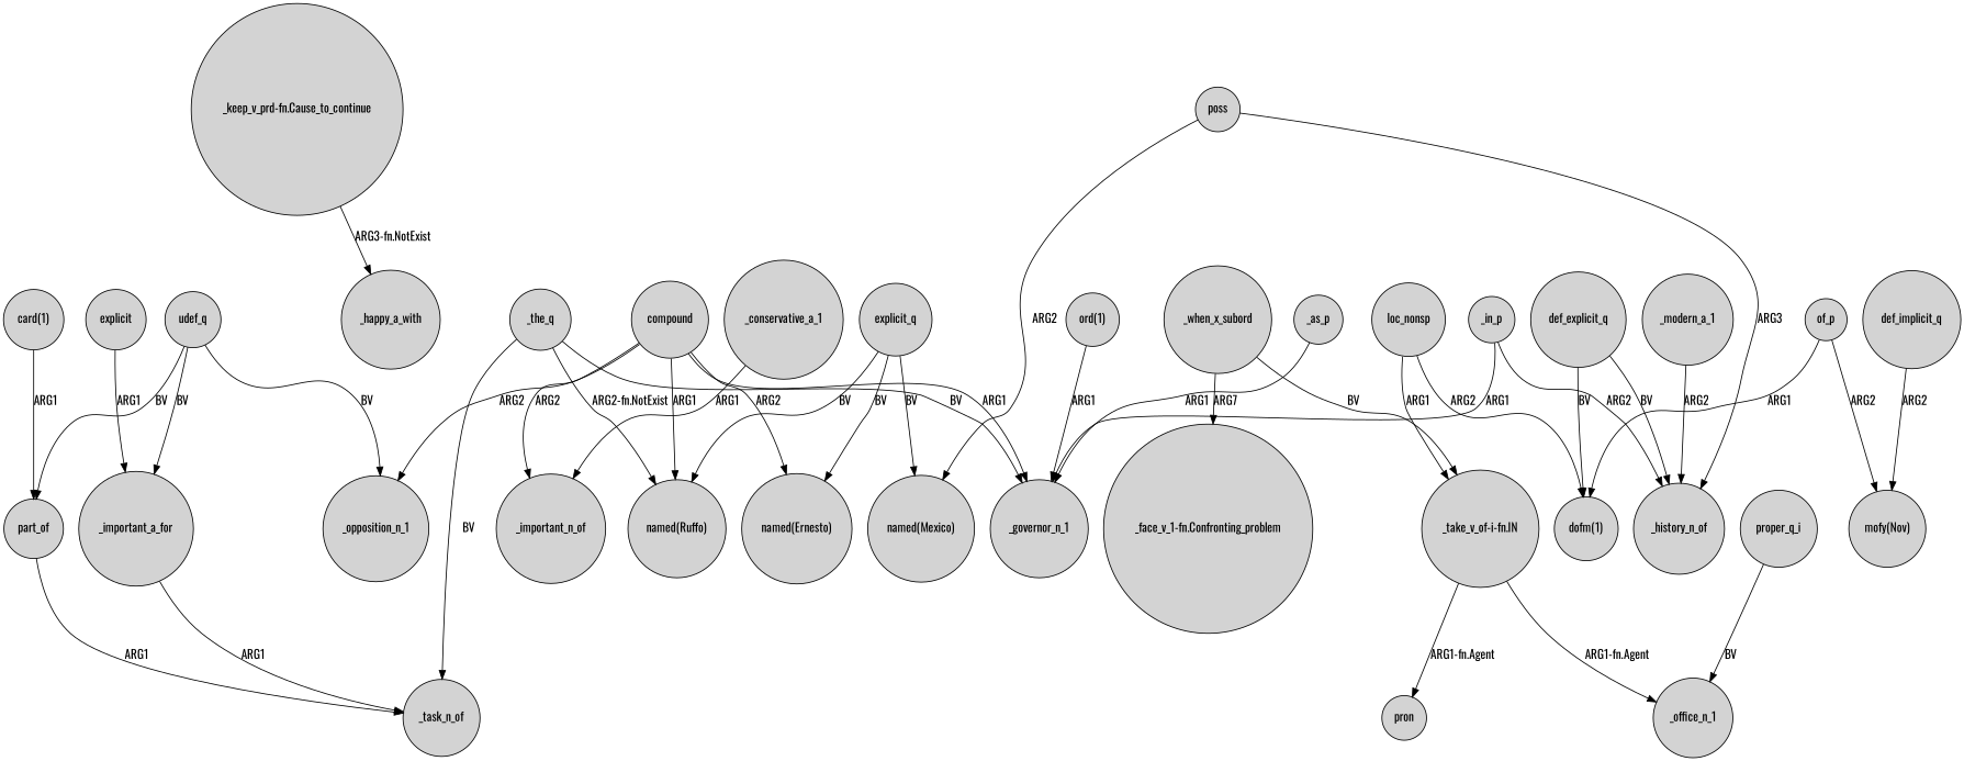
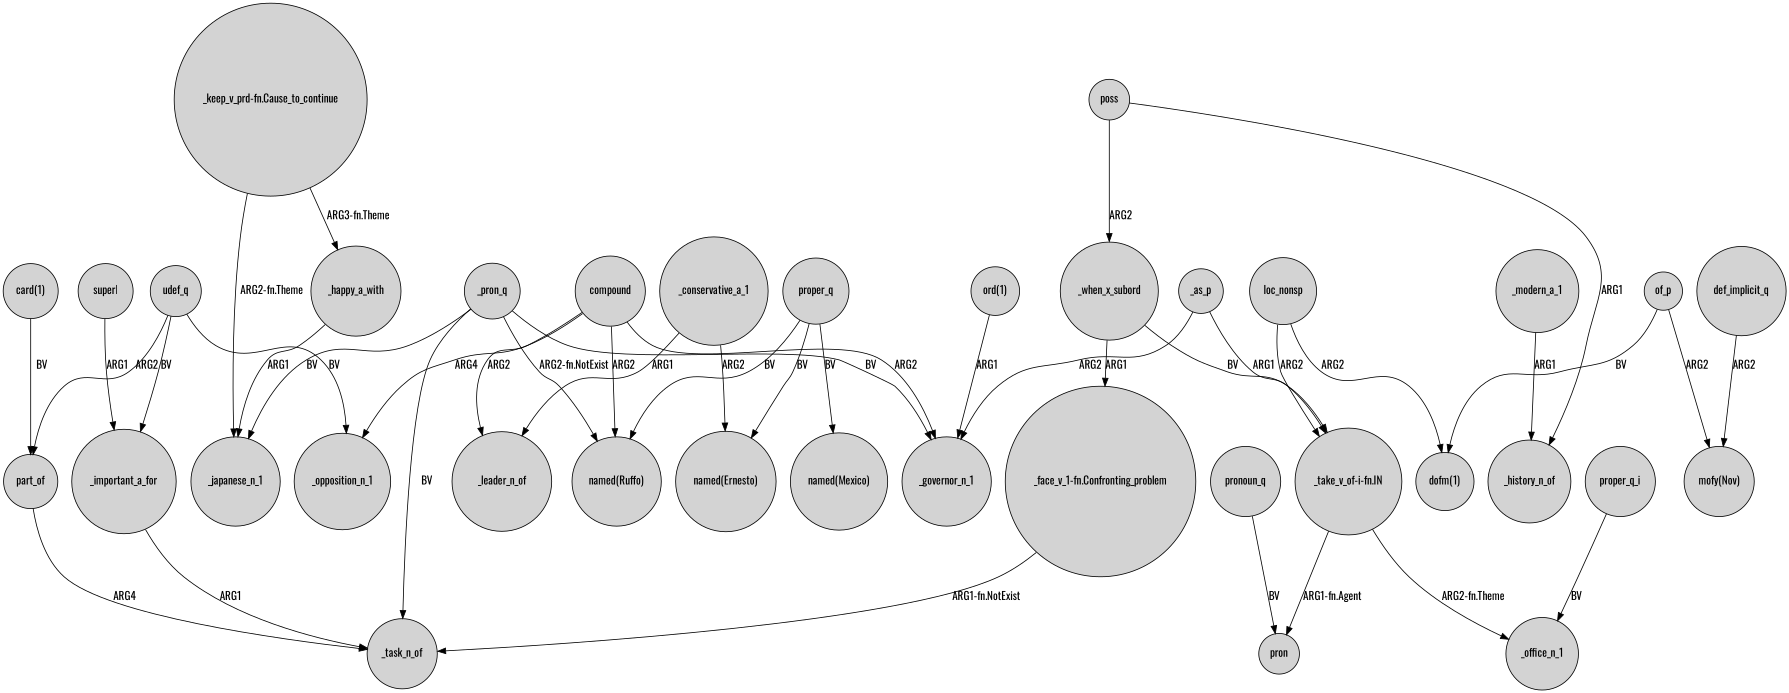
  digraph {
    fontname=Oswald
    node [fontname=Oswald shape=circle style=filled]
    edge [fontname=Oswald]
    _important_a_for
    _task_n_of
    "_keep_v_prd-fn.Cause_to_continue"
+   _japanese_n_1
    _happy_a_with
    udef_q
    part_of
    _opposition_n_1
-   def_explicit_q
    _history_n_of
    "dofm(1)"
    _conservative_a_1
-   _leader_n_of [label=_important_n_of]
+   _leader_n_of
    _modern_a_1
    "_take_v_of-i-fn.IN"
    pron
    _office_n_1
    _as_p
    _governor_n_1
    loc_nonsp
    compound
    "named(Ruffo)"
    "named(Ernesto)"
    "ord(1)"
-   _the_q
+   _the_q [label=_pron_q]
    n26 [label=proper_q_i]
-   superl [label=explicit]
+   superl
    _when_x_subord
    "_face_v_1-fn.Confronting_problem"
-   proper_q [label=explicit_q]
+   proper_q
    "named(Mexico)"
-   _in_p
+   pronoun_q
    poss
    "card(1)"
    of_p
    "mofy(Nov)"
    def_implicit_q
    _important_a_for -> _task_n_of [label=ARG1]
-   "_keep_v_prd-fn.Cause_to_continue" -> _happy_a_with [label="ARG3-fn.NotExist"]
+   "_keep_v_prd-fn.Cause_to_continue" -> _japanese_n_1 [label="ARG2-fn.Theme"]
+   "_keep_v_prd-fn.Cause_to_continue" -> _happy_a_with [label="ARG3-fn.Theme"]
+   _happy_a_with -> _japanese_n_1 [label=ARG1]
    udef_q -> _important_a_for [label=BV]
-   udef_q -> part_of [label=BV]
+   udef_q -> part_of [label=ARG2]
    udef_q -> _opposition_n_1 [label=BV]
-   part_of -> _task_n_of [label=ARG1]
-   def_explicit_q -> _history_n_of [label=BV]
-   def_explicit_q -> "dofm(1)" [label=BV]
+   part_of -> _task_n_of [label=ARG4]
    _conservative_a_1 -> _leader_n_of [label=ARG1]
-   _modern_a_1 -> _history_n_of [label=ARG2]
+   _modern_a_1 -> _history_n_of [label=ARG1]
    "_take_v_of-i-fn.IN" -> pron [label="ARG1-fn.Agent"]
-   "_take_v_of-i-fn.IN" -> _office_n_1 [label="ARG1-fn.Agent"]
-   _as_p -> _governor_n_1 [label=ARG1]
+   "_take_v_of-i-fn.IN" -> _office_n_1 [label="ARG2-fn.Theme"]
+   _as_p -> "_take_v_of-i-fn.IN" [label=ARG1]
+   _as_p -> _governor_n_1 [label=ARG2]
    loc_nonsp -> "dofm(1)" [label=ARG2]
-   loc_nonsp -> "_take_v_of-i-fn.IN" [label=ARG1]
-   compound -> _opposition_n_1 [label=ARG2]
+   loc_nonsp -> "_take_v_of-i-fn.IN" [label=ARG2]
+   compound -> _opposition_n_1 [label=ARG4]
    compound -> _leader_n_of [label=ARG2]
-   compound -> _governor_n_1 [label=ARG1]
-   compound -> "named(Ruffo)" [label=ARG1]
-   compound -> "named(Ernesto)" [label=ARG2]
+   compound -> _governor_n_1 [label=ARG2]
+   compound -> "named(Ruffo)" [label=ARG2]
+   _conservative_a_1 -> "named(Ernesto)" [label=ARG2]
    "ord(1)" -> _governor_n_1 [label=ARG1]
    _the_q -> _task_n_of [label=BV]
+   _the_q -> _japanese_n_1 [label=BV]
    _the_q -> _governor_n_1 [label=BV]
    _the_q -> "named(Ruffo)" [label="ARG2-fn.NotExist"]
    n26 -> _office_n_1 [label=BV]
    superl -> _important_a_for [label=ARG1]
    _when_x_subord -> "_take_v_of-i-fn.IN" [label=BV]
-   _when_x_subord -> "_face_v_1-fn.Confronting_problem" [label=ARG7]
+   _when_x_subord -> "_face_v_1-fn.Confronting_problem" [label=ARG1]
+   "_face_v_1-fn.Confronting_problem" -> _task_n_of [label="ARG1-fn.NotExist"]
    proper_q -> "named(Ruffo)" [label=BV]
    proper_q -> "named(Ernesto)" [label=BV]
    proper_q -> "named(Mexico)" [label=BV]
-   _in_p -> _history_n_of [label=ARG2]
-   _in_p -> _governor_n_1 [label=ARG1]
-   poss -> _history_n_of [label=ARG3]
-   poss -> "named(Mexico)" [label=ARG2]
-   "card(1)" -> part_of [label=ARG1]
-   of_p -> "dofm(1)" [label=ARG1]
+   pronoun_q -> pron [label=BV]
+   poss -> _history_n_of [label=ARG1]
+   poss -> _when_x_subord [label=ARG2]
+   "card(1)" -> part_of [label=BV]
+   of_p -> "dofm(1)" [label=BV]
    of_p -> "mofy(Nov)" [label=ARG2]
    def_implicit_q -> "mofy(Nov)" [label=ARG2]
  }
